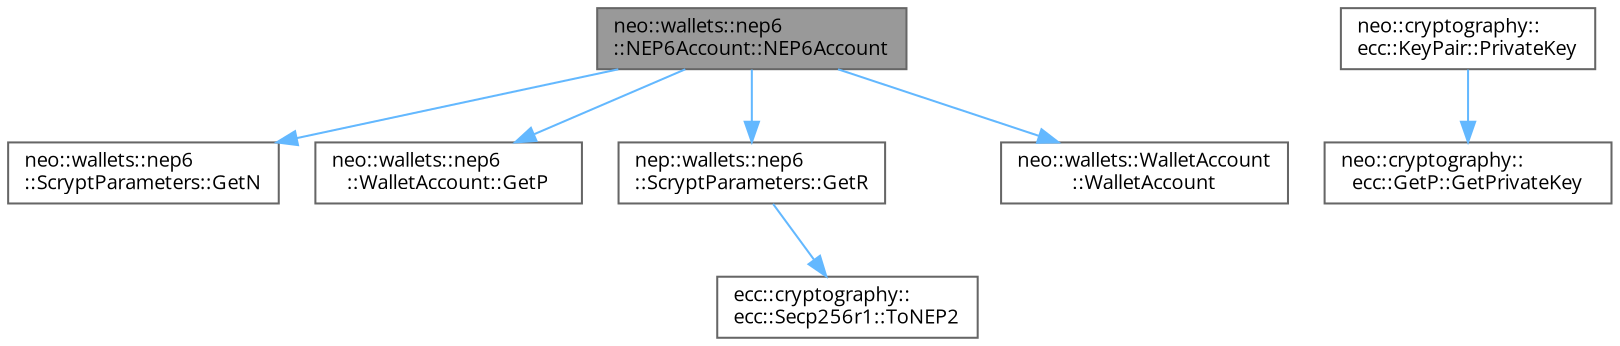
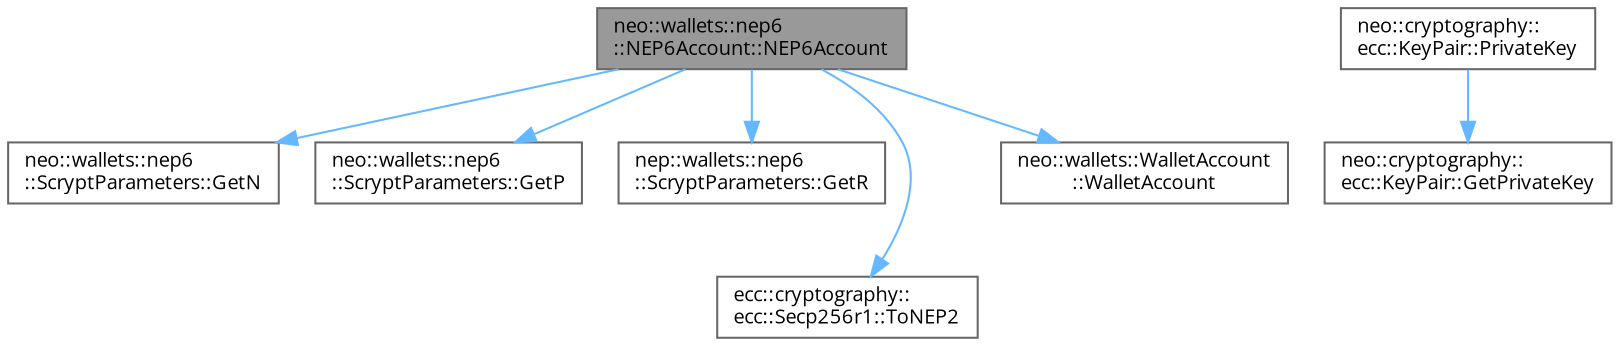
  digraph {
    fontname="Open Sans"
    rankdir=TB
    node [color=grey40 fillcolor=white fontname="Open Sans" fontsize=10 shape=box style=filled]
    edge [color=steelblue1 fontname="Open Sans" fontsize=10 labelfontname=Helvetica labelfontsize=10 style=solid]
    n1 [color=gray40 fillcolor=grey60 fontcolor=black height=0.2 label="neo::wallets::nep6\l::NEP6Account::NEP6Account" width=0.4]
    n2 [height=0.2 label="neo::wallets::nep6\l::ScryptParameters::GetN" width=0.4]
-   n3 [height=0.2 label="neo::wallets::nep6\l::WalletAccount::GetP" width=0.4]
+   n3 [height=0.2 label="neo::wallets::nep6\l::ScryptParameters::GetP" width=0.4]
    n4 [height=0.2 label="nep::wallets::nep6\l::ScryptParameters::GetR" width=0.4]
    n5 [height=0.2 label="ecc::cryptography::\lecc::Secp256r1::ToNEP2" width=0.4]
    n6 [height=0.2 label="neo::wallets::WalletAccount\l::WalletAccount" width=0.4]
    n7 [height=0.2 label="neo::cryptography::\lecc::KeyPair::PrivateKey" width=0.4]
-   n8 [height=0.2 label="neo::cryptography::\lecc::GetP::GetPrivateKey" width=0.4]
+   n8 [height=0.2 label="neo::cryptography::\lecc::KeyPair::GetPrivateKey" width=0.4]
    n1 -> n2
    n1 -> n3
    n1 -> n4
-   n4 -> n5
+   n1 -> n5
    n1 -> n6
    n7 -> n8
  }
